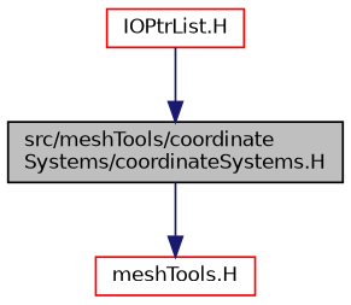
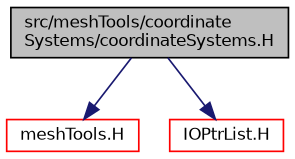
  digraph {
    node [color=red fontname=Helvetica fontsize=10 shape=record]
    edge [color=midnightblue fontname=Helvetica fontsize=10 labelfontname=Helvetica labelfontsize=10 style=solid]
    n1 [color=black fillcolor=grey75 fontcolor=black height=0.2 label="src/meshTools/coordinate\lSystems/coordinateSystems.H" style=filled width=0.4]
    n2 [height=0.2 label="meshTools.H" width=0.4]
    n3 [height=0.2 label="IOPtrList.H" width=0.4]
    n1 -> n2
-   n3 -> n1
+   n1 -> n3
  }
